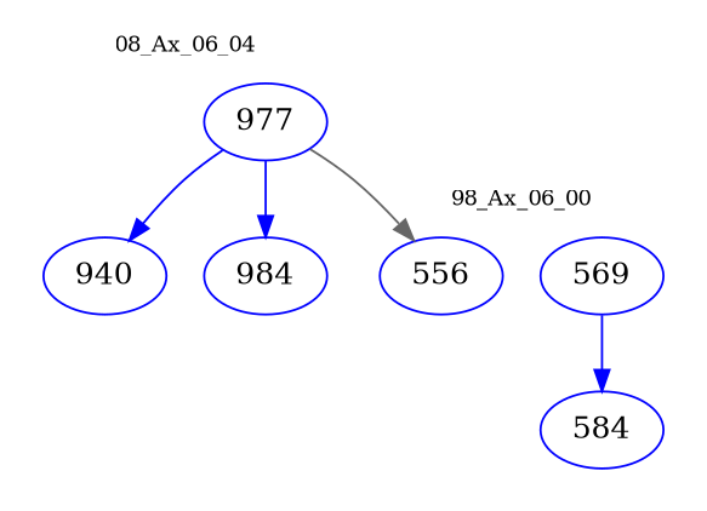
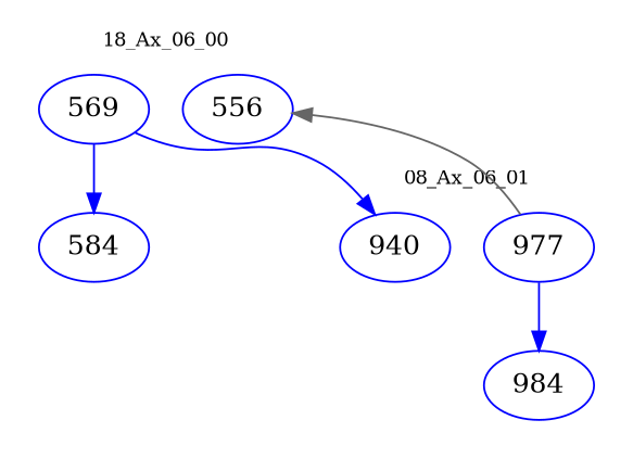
  digraph {
    node [color=blue]
    edge [color=blue]
    n1 [label=569]
    n2 [label=556]
    n3 [label=584]
    n4 [label=977]
    n5 [label=940]
    n6 [label=984]
    subgraph cluster_1 {
      color=white
      fontsize=10
-     label="98_Ax_06_00"
+     label="18_Ax_06_00"
      n1
      n2
      n3
    }
    subgraph cluster_2 {
      color=white
      fontsize=10
-     label="08_Ax_06_04"
+     label="08_Ax_06_01"
      n4
      n5
      n6
    }
    n1 -> n3
    n4 -> n2 [color=gray40]
-   n4 -> n5
+   n1 -> n5
    n4 -> n6
  }
